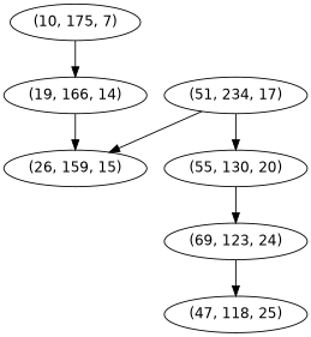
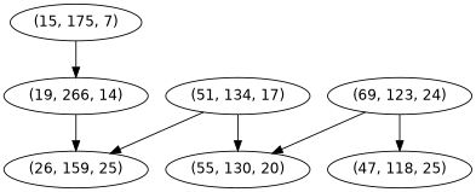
  digraph {
    fontname="DejaVu Sans"
    node [fontname="DejaVu Sans"]
    edge [fontname="DejaVu Sans"]
-   "(10, 175, 7)"
-   "(19, 166, 14)"
-   "(26, 159, 15)"
-   "(51, 134, 17)" [label="(51, 234, 17)"]
+   "(10, 175, 7)" [label="(15, 175, 7)"]
+   "(19, 166, 14)" [label="(19, 266, 14)"]
+   "(26, 159, 15)" [label="(26, 159, 25)"]
+   "(51, 134, 17)"
    "(55, 130, 20)"
    n6 [label="(69, 123, 24)"]
    n7 [label="(47, 118, 25)"]
    "(10, 175, 7)" -> "(19, 166, 14)"
    "(19, 166, 14)" -> "(26, 159, 15)"
    "(51, 134, 17)" -> "(26, 159, 15)"
    "(51, 134, 17)" -> "(55, 130, 20)"
-   "(55, 130, 20)" -> n6
+   n6 -> "(55, 130, 20)"
    n6 -> n7
  }
